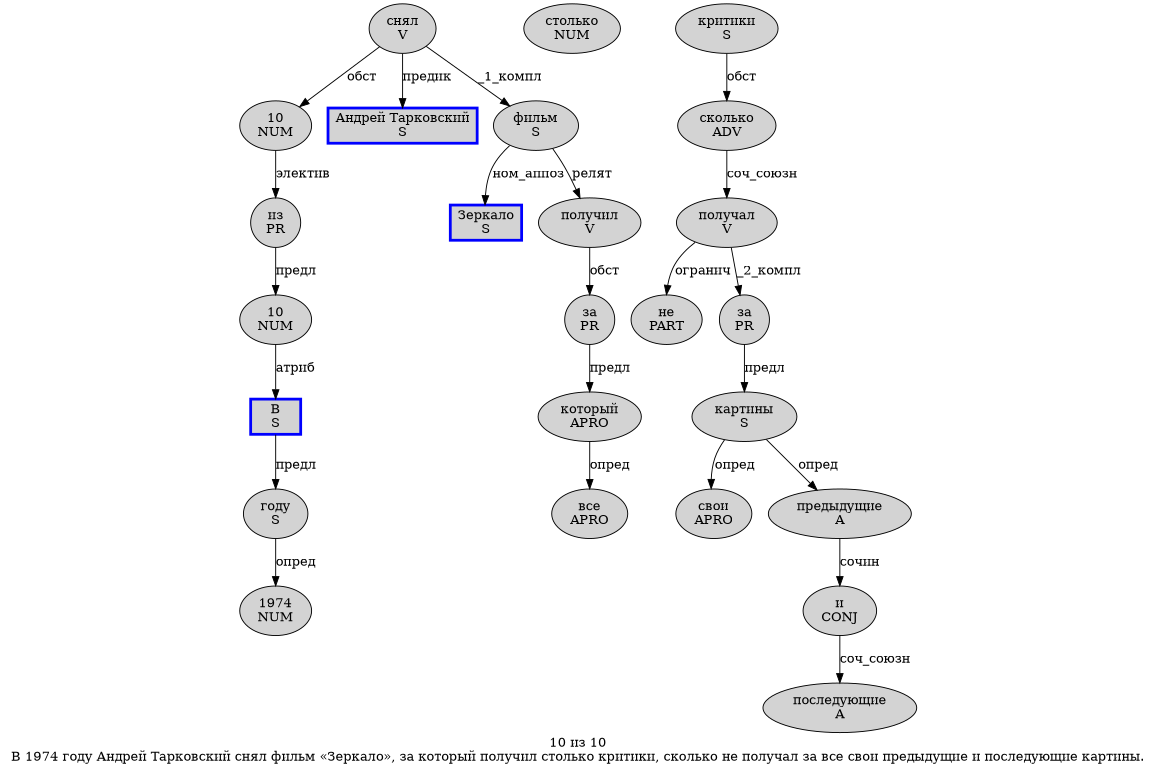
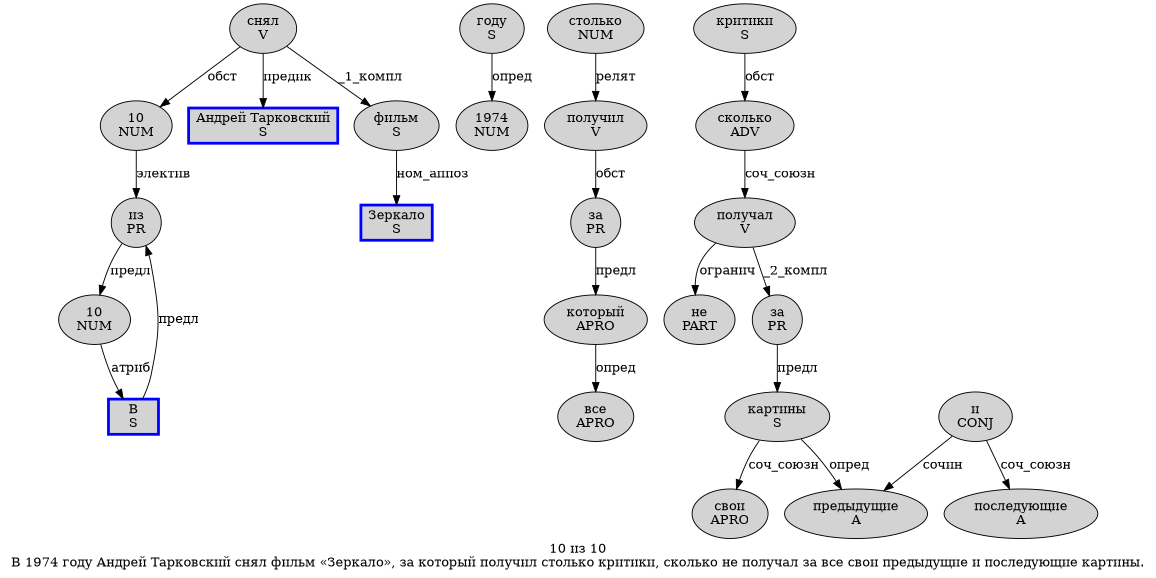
  digraph {
    label="10 из 10\nВ 1974 году Андрей Тарковский снял фильм «Зеркало», за который получил столько критики, сколько не получал за все свои предыдущие и последующие картины."
    node [fillcolor=lightgray penwidth=1 shape=ellipse style=filled]
    n1 [label="10\nNUM"]
    n2 [label="из\nPR"]
    n3 [label="10\nNUM"]
    n4 [color=blue label="В\nS" penwidth=3 shape=box]
    n5 [label="году\nS"]
    n6 [label="1974\nNUM"]
    n7 [color=blue label="Андрей Тарковский\nS" penwidth=3 shape=box]
    n8 [label="снял\nV"]
    n9 [label="фильм\nS"]
    n10 [color=blue label="Зеркало\nS" penwidth=3 shape=box]
    n11 [label="получил\nV"]
    n12 [label="за\nPR"]
    n13 [label="который\nAPRO"]
    n14 [label="все\nAPRO"]
    n15 [label="столько\nNUM"]
    n16 [label="критики\nS"]
    n17 [label="сколько\nADV"]
    n18 [label="получал\nV"]
    n19 [label="не\nPART"]
    n20 [label="за\nPR"]
    n21 [label="картины\nS"]
    n22 [label="свои\nAPRO"]
    n23 [label="предыдущие\nA"]
    n24 [label="и\nCONJ"]
    n25 [label="последующие\nA"]
    n1 -> n2 [label="электив"]
    n2 -> n3 [label="предл"]
    n3 -> n4 [label="атриб"]
-   n4 -> n5 [label="предл"]
+   n4 -> n2 [label="предл"]
    n5 -> n6 [label="опред"]
    n8 -> n1 [label="обст"]
    n8 -> n7 [label="предик"]
    n8 -> n9 [label="_1_компл"]
    n9 -> n10 [label="ном_аппоз"]
-   n9 -> n11 [label="релят"]
+   n15 -> n11 [label="релят"]
    n11 -> n12 [label="обст"]
    n12 -> n13 [label="предл"]
    n13 -> n14 [label="опред"]
    n16 -> n17 [label="обст"]
    n17 -> n18 [label="соч_союзн"]
    n18 -> n19 [label="огранич"]
    n18 -> n20 [label="_2_компл"]
    n20 -> n21 [label="предл"]
-   n21 -> n22 [label="опред"]
+   n21 -> n22 [label="соч_союзн"]
    n21 -> n23 [label="опред"]
-   n23 -> n24 [label="сочин"]
+   n24 -> n23 [label="сочин"]
    n24 -> n25 [label="соч_союзн"]
  }
